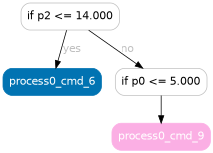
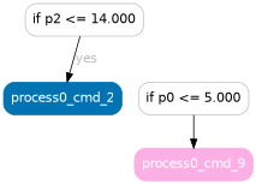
  digraph {
    node [color=gray fillcolor=white fontname=helvetica shape=box style="filled, rounded"]
    edge [fontcolor=gray fontname=helvetica]
    n1 [height=0.5 label="if p2 <= 14.000" width=1.8194]
-   n2 [color="#0173b2" fillcolor="#0173b2" fontcolor=white height=0.5 label=process0_cmd_6 width=1.8194]
+   n2 [color="#0173b2" fillcolor="#0173b2" fontcolor=white height=0.5 label=process0_cmd_2 width=1.8194]
    n3 [height=0.5 label="if p0 <= 5.000" width=1.6944]
    n4 [color="#fbafe4" fillcolor="#fbafe4" fontcolor=white height=0.5 label=process0_cmd_9 width=1.8194]
    n1 -> n2 [label=yes]
-   n1 -> n3 [label=no]
    n3 -> n4
  }
